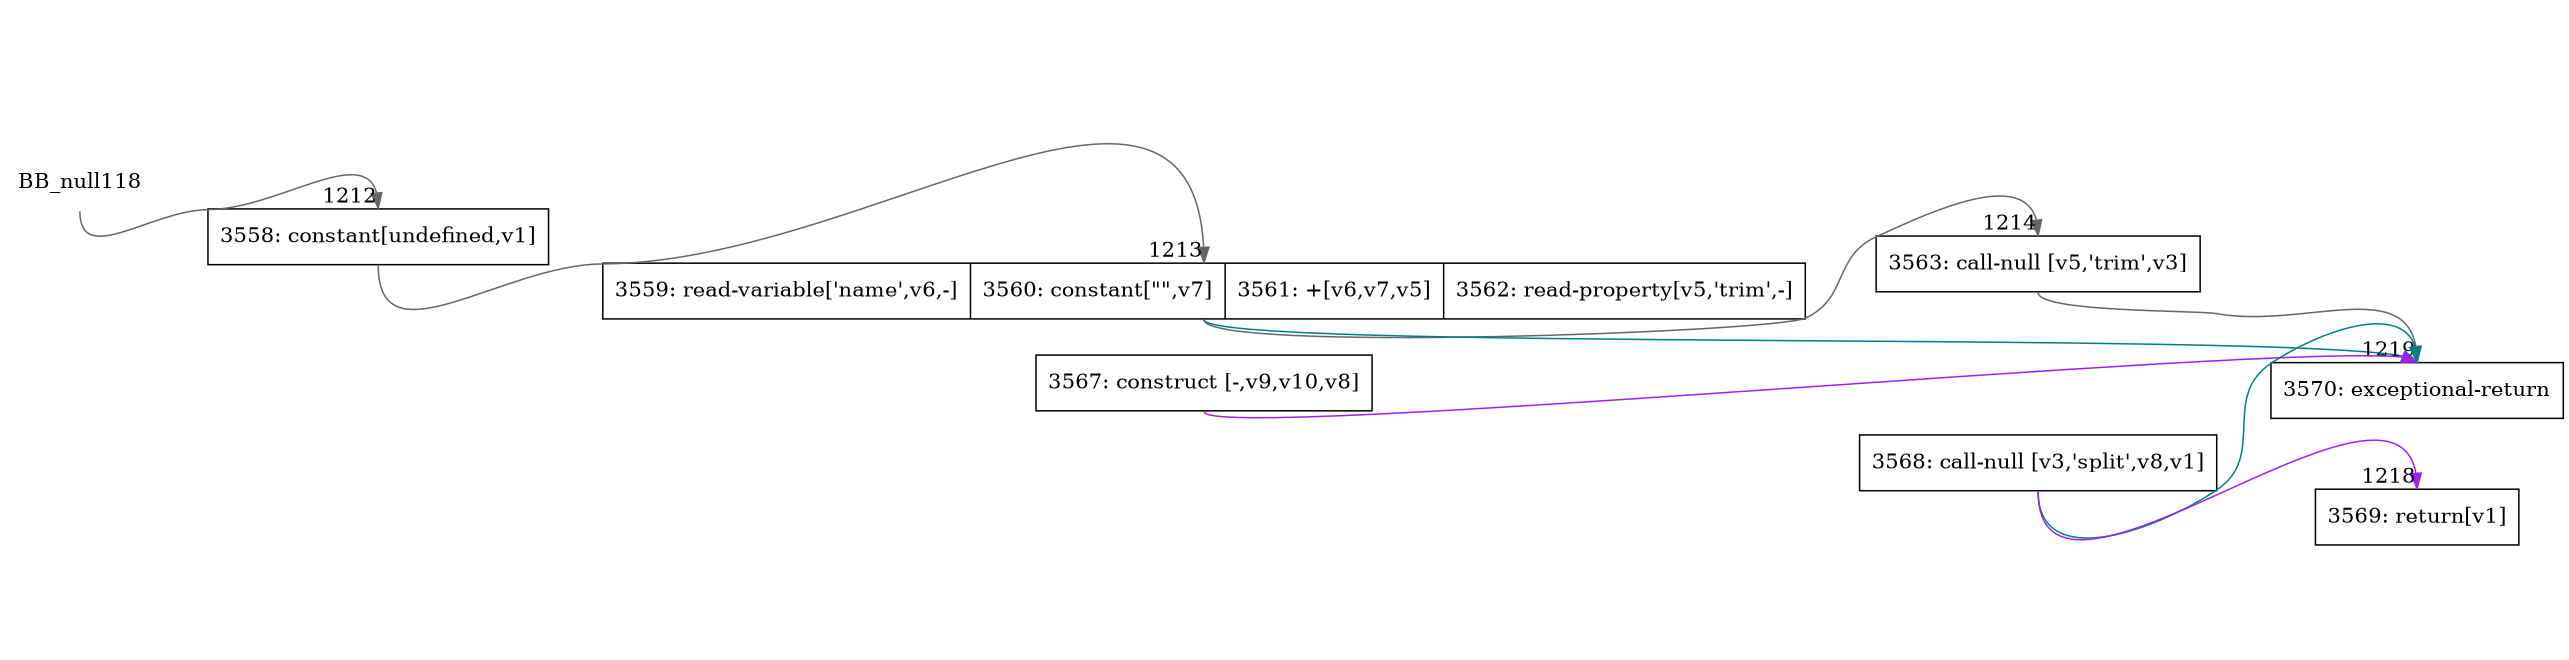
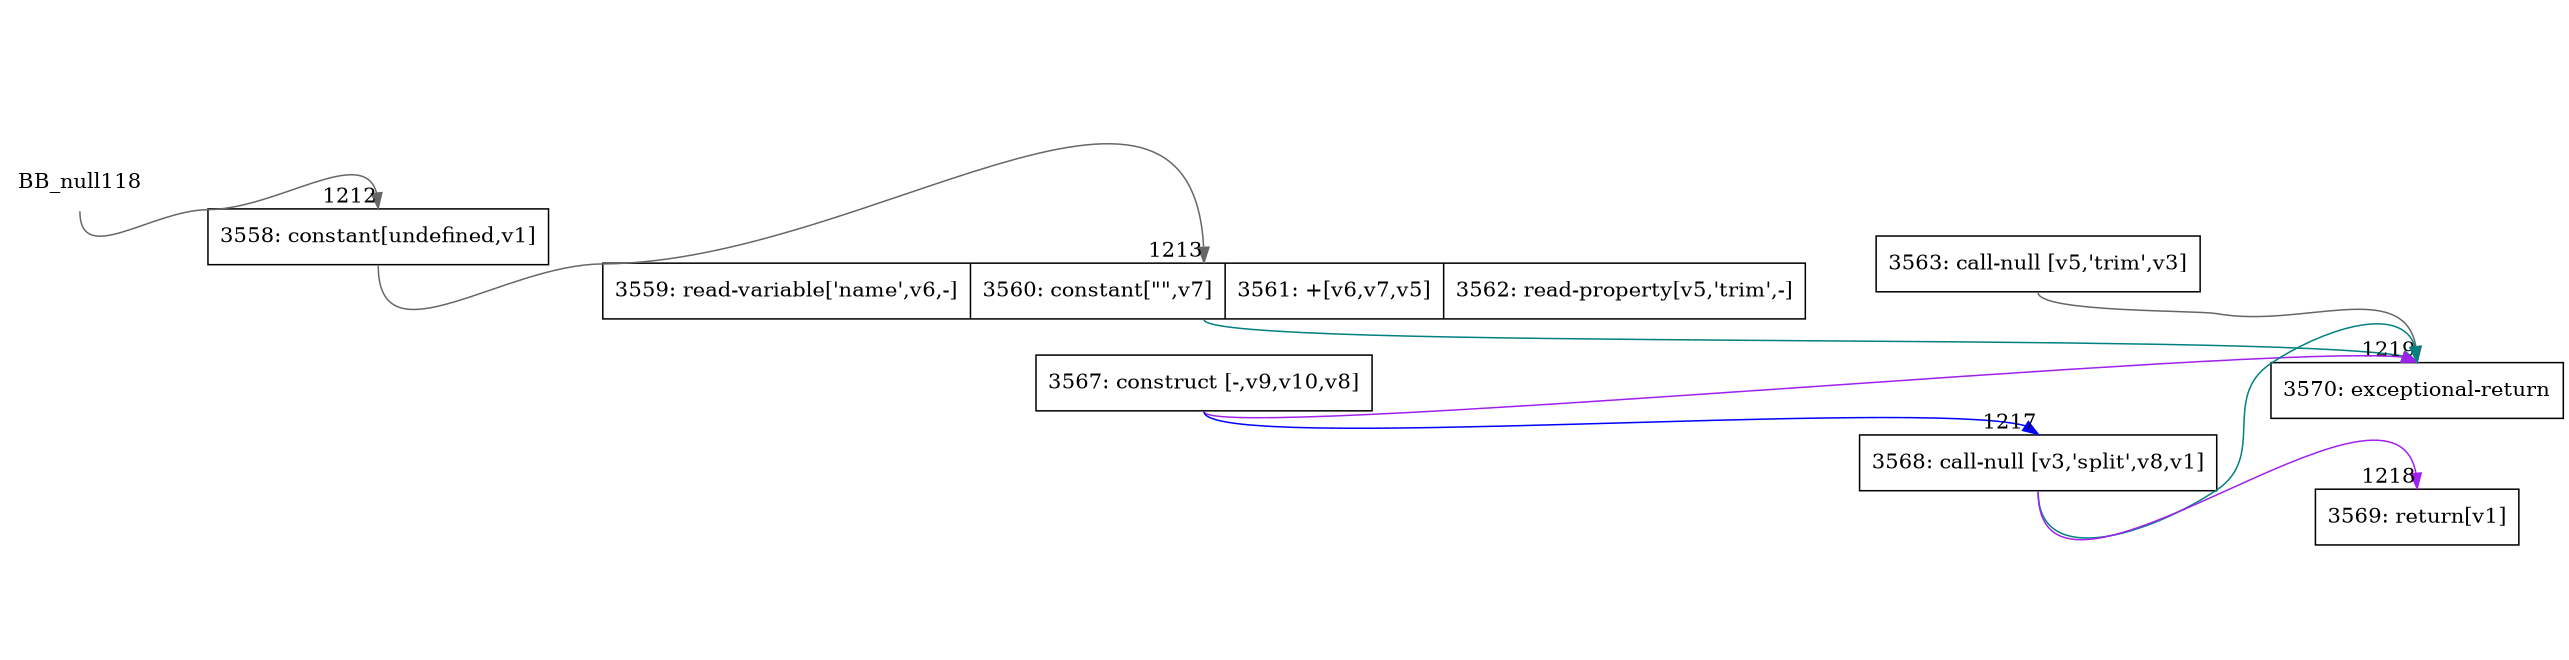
  digraph {
    rankdir=LR
    node [shape=record]
    edge [color=gray40 headport=n tailport=s]
    n1 [label=BB_null118 shape=none]
    n2 [label="{3558: constant[undefined,v1]}"]
    n3 [label="{3559: read-variable['name',v6,-]|3560: constant[\"\",v7]|3561: +[v6,v7,v5]|3562: read-property[v5,'trim',-]}"]
    n4 [label="{3563: call-null [v5,'trim',v3]}"]
    n5 [label="{3570: exceptional-return}"]
    n6 [label="{3567: construct [-,v9,v10,v8]}"]
    n7 [label="{3568: call-null [v3,'split',v8,v1]}"]
    n8 [label="{3569: return[v1]}"]
    n1 -> n2 [headlabel="    1212"]
    n2 -> n3 [headlabel="      1213"]
-   n3 -> n4 [headlabel="      1214"]
    n3 -> n5 [color=teal headlabel="      1219"]
    n4 -> n5
    n6 -> n5 [color=purple]
+   n6 -> n7 [color=blue headlabel="      1217"]
    n7 -> n5 [color=teal]
    n7 -> n8 [color=purple headlabel="      1218"]
  }
